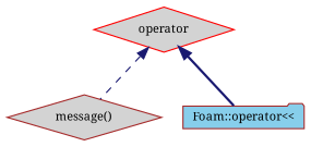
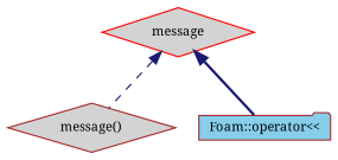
  digraph {
    fontname="Noto Serif"
    rankdir=TB
    node [color=brown fillcolor=lightgrey fontname="Noto Serif" fontsize=10 shape=diamond style=filled]
    edge [color=midnightblue dir=back fontname="Noto Serif" fontsize=10 labelfontname=Helvetica labelfontsize=10]
-   n1 [color=red fontcolor=black height=0.2 label=operator width=0.4]
+   n1 [color=red fontcolor=black height=0.2 label=message width=0.4]
    n2 [height=0.2 label="message()" width=0.4]
    n3 [fillcolor=skyblue height=0.2 label="Foam::operator\<\<" shape=folder width=0.4]
    n1 -> n2 [style=dashed]
    n1 -> n3 [style=bold]
  }
